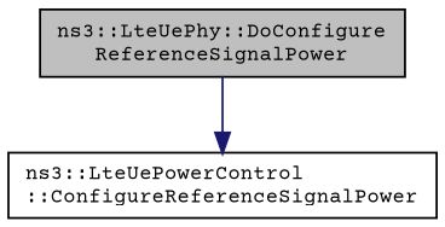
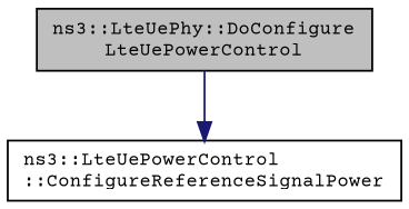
  digraph {
    rankdir=TB
    fontname="Courier Prime"
    node [color=black fontname="Courier Prime" fontsize=10 shape=record style=filled]
-   n1 [fillcolor=grey75 fontcolor=black height=0.2 label="ns3::LteUePhy::DoConfigure\lReferenceSignalPower" width=0.4]
+   n1 [fillcolor=grey75 fontcolor=black height=0.2 label="ns3::LteUePhy::DoConfigure\lLteUePowerControl" width=0.4]
    n2 [fillcolor=white height=0.2 label="ns3::LteUePowerControl\l::ConfigureReferenceSignalPower" width=0.4]
    n1 -> n2 [color=midnightblue fontname="Courier Prime" fontsize=10 labelfontname=Helvetica labelfontsize=10 style=solid]
  }
